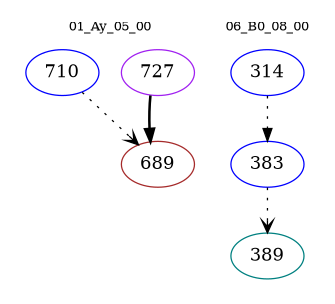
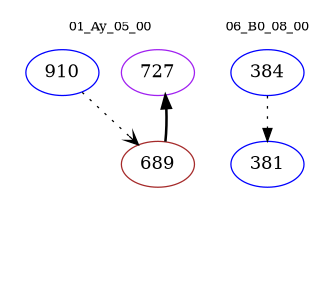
  digraph {
    node [color=blue]
    edge [arrowhead=normal color=black style=dotted]
    n1 [color=purple label=727]
    n2 [color=brown label=689]
-   n3 [label=710]
-   n4 [label=314]
-   n5 [label=383]
-   n6 [color=teal label=389]
+   n3 [label=910]
+   n4 [label=384]
+   n5 [label=381]
    subgraph cluster_1 {
      color=white
      fontsize=10
      label="01_Ay_05_00"
      n1
      n2
      n3
    }
    subgraph cluster_2 {
      color=white
      fontsize=10
      label="06_B0_08_00"
      n4
      n5
-     n6
    }
-   n1 -> n2 [style=bold]
+   n2 -> n1 [style=bold]
    n3 -> n2 [arrowhead=vee]
    n4 -> n5
-   n5 -> n6 [arrowhead=vee]
  }
